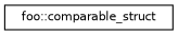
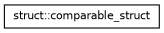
  digraph {
    rankdir=LR
-   n1 [color=black fillcolor=white fontname=Helvetica fontsize=10 height=0.2 label="foo::comparable_struct" shape=record style=filled width=0.4]
+   n1 [color=black fillcolor=white fontname=Helvetica fontsize=10 height=0.2 label="struct::comparable_struct" shape=record style=filled width=0.4]
  }
